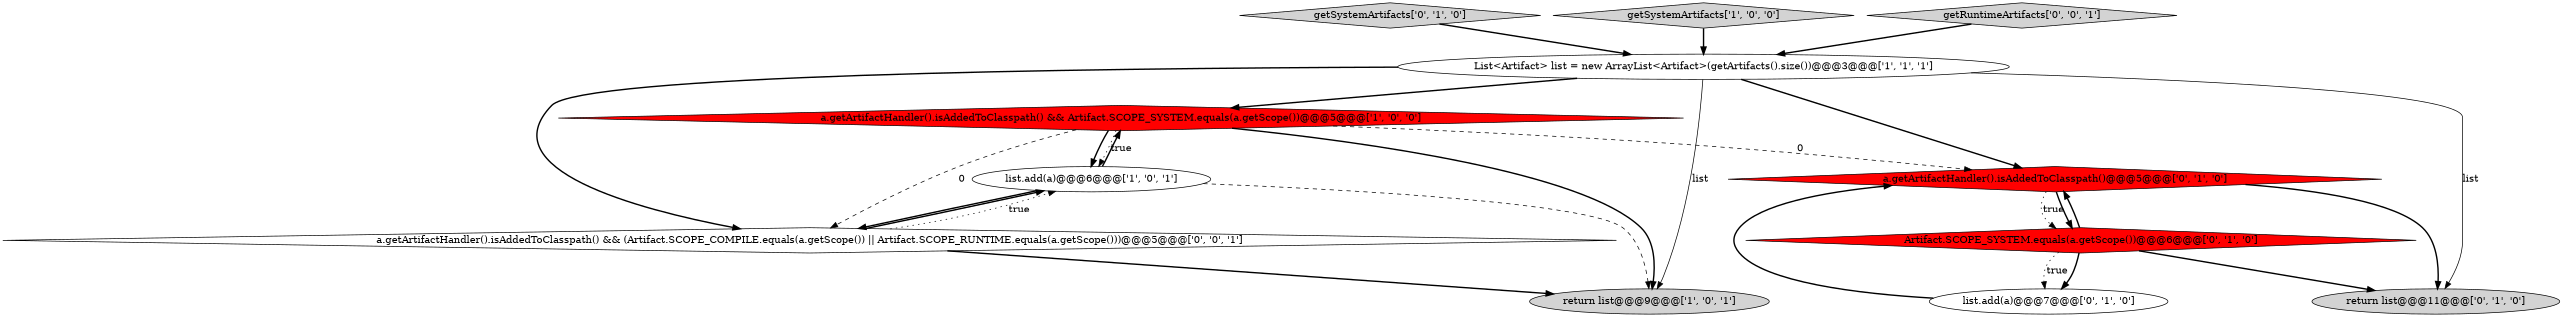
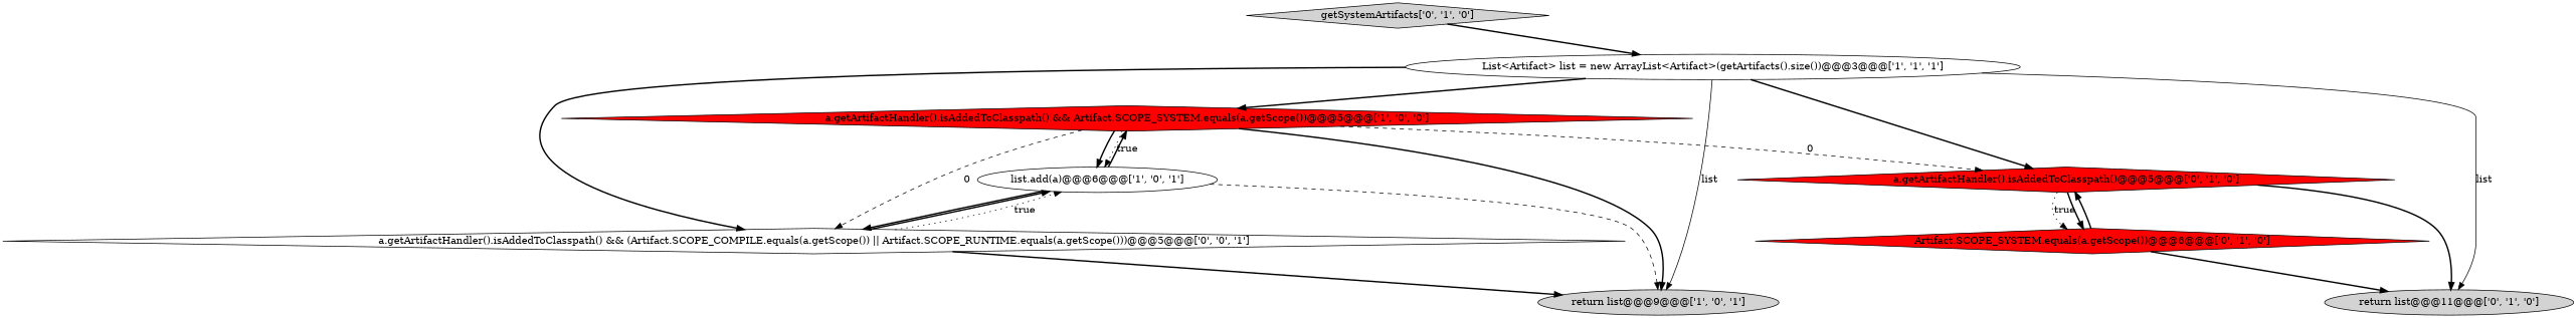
  digraph {
    node [fillcolor=lightgray shape=diamond style=filled]
    edge [style=bold]
    n1 [fillcolor=red label="a.getArtifactHandler().isAddedToClasspath() && Artifact.SCOPE_SYSTEM.equals(a.getScope())@@@5@@@['1', '0', '0']"]
    n2 [fillcolor=white label="list.add(a)@@@6@@@['1', '0', '1']" shape=ellipse]
    n3 [fillcolor=white label="a.getArtifactHandler().isAddedToClasspath() && (Artifact.SCOPE_COMPILE.equals(a.getScope()) || Artifact.SCOPE_RUNTIME.equals(a.getScope()))@@@5@@@['0', '0', '1']"]
    n4 [fillcolor=red label="a.getArtifactHandler().isAddedToClasspath()@@@5@@@['0', '1', '0']"]
    n5 [label="return list@@@9@@@['1', '0', '1']" shape=ellipse]
    n6 [fillcolor=red label="Artifact.SCOPE_SYSTEM.equals(a.getScope())@@@6@@@['0', '1', '0']"]
    n7 [label="return list@@@11@@@['0', '1', '0']" shape=ellipse]
-   n8 [fillcolor=white label="list.add(a)@@@7@@@['0', '1', '0']" shape=ellipse]
    n9 [label="getSystemArtifacts['0', '1', '0']"]
    n10 [fillcolor=white label="List<Artifact> list = new ArrayList<Artifact>(getArtifacts().size())@@@3@@@['1', '1', '1']" shape=ellipse]
-   n11 [label="getSystemArtifacts['1', '0', '0']"]
-   n12 [label="getRuntimeArtifacts['0', '0', '1']"]
    n1 -> n2 [label=true style=dotted]
    n1 -> n2
    n1 -> n3 [label=0 style=dashed]
    n1 -> n4 [label=0 style=dashed]
    n1 -> n5
    n2 -> n1
    n2 -> n3
    n2 -> n5 [style=dashed]
    n3 -> n2
    n3 -> n2 [label=true style=dotted]
    n3 -> n5
    n4 -> n6 [label=true style=dotted]
    n4 -> n6
    n4 -> n7
    n6 -> n4
    n6 -> n7
-   n6 -> n8
-   n6 -> n8 [label=true style=dotted]
-   n8 -> n4
    n9 -> n10
    n10 -> n1
    n10 -> n3
    n10 -> n4
    n10 -> n5 [label=list style=solid]
    n10 -> n7 [label=list style=solid]
-   n11 -> n10
-   n12 -> n10
  }
